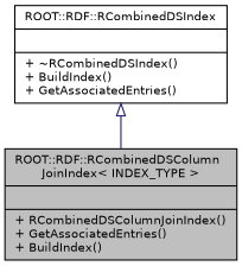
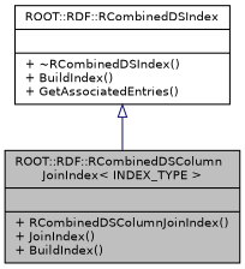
  digraph {
    node [color=black fontname=Helvetica fontsize=10 shape=record]
-   n1 [fillcolor=grey75 fontcolor=black height=0.2 label="{ROOT::RDF::RCombinedDSColumn\lJoinIndex\< INDEX_TYPE \>\n||+ RCombinedDSColumnJoinIndex()\l+ GetAssociatedEntries()\l+ BuildIndex()\l}" style=filled width=0.4]
+   n1 [fillcolor=grey75 fontcolor=black height=0.2 label="{ROOT::RDF::RCombinedDSColumn\lJoinIndex\< INDEX_TYPE \>\n||+ RCombinedDSColumnJoinIndex()\l+ JoinIndex()\l+ BuildIndex()\l}" style=filled width=0.4]
    n2 [height=0.2 label="{ROOT::RDF::RCombinedDSIndex\n||+ ~RCombinedDSIndex()\l+ BuildIndex()\l+ GetAssociatedEntries()\l}" width=0.4]
    n2 -> n1 [arrowtail=onormal color=midnightblue dir=back fontname=Helvetica fontsize=10 labelfontname=Helvetica labelfontsize=10 style=solid]
  }
